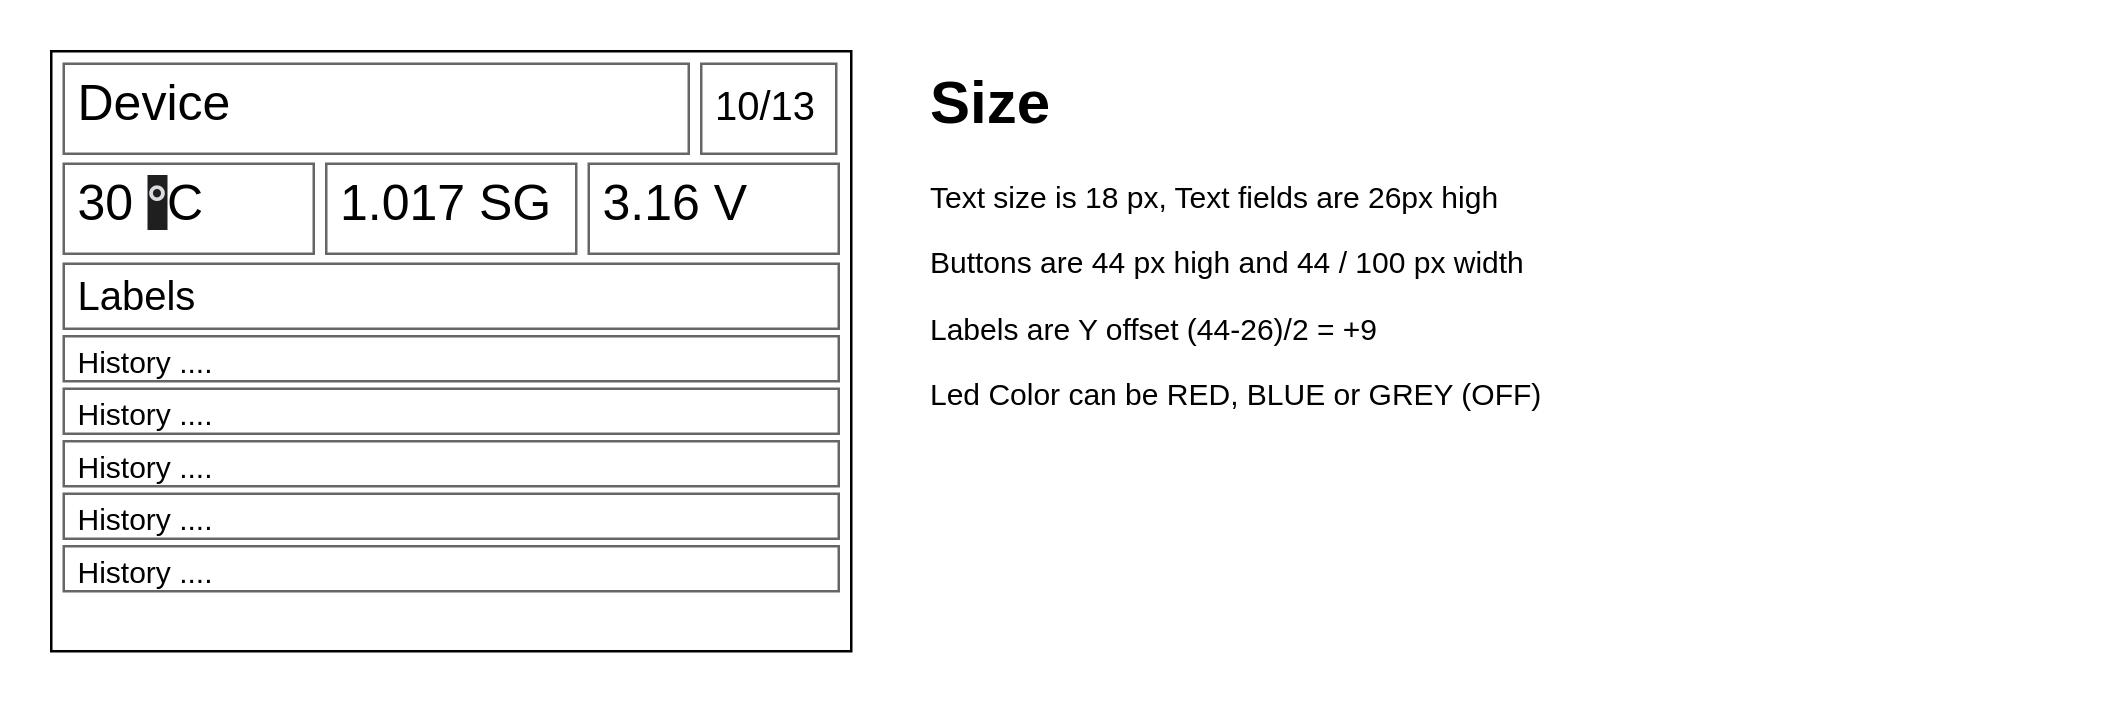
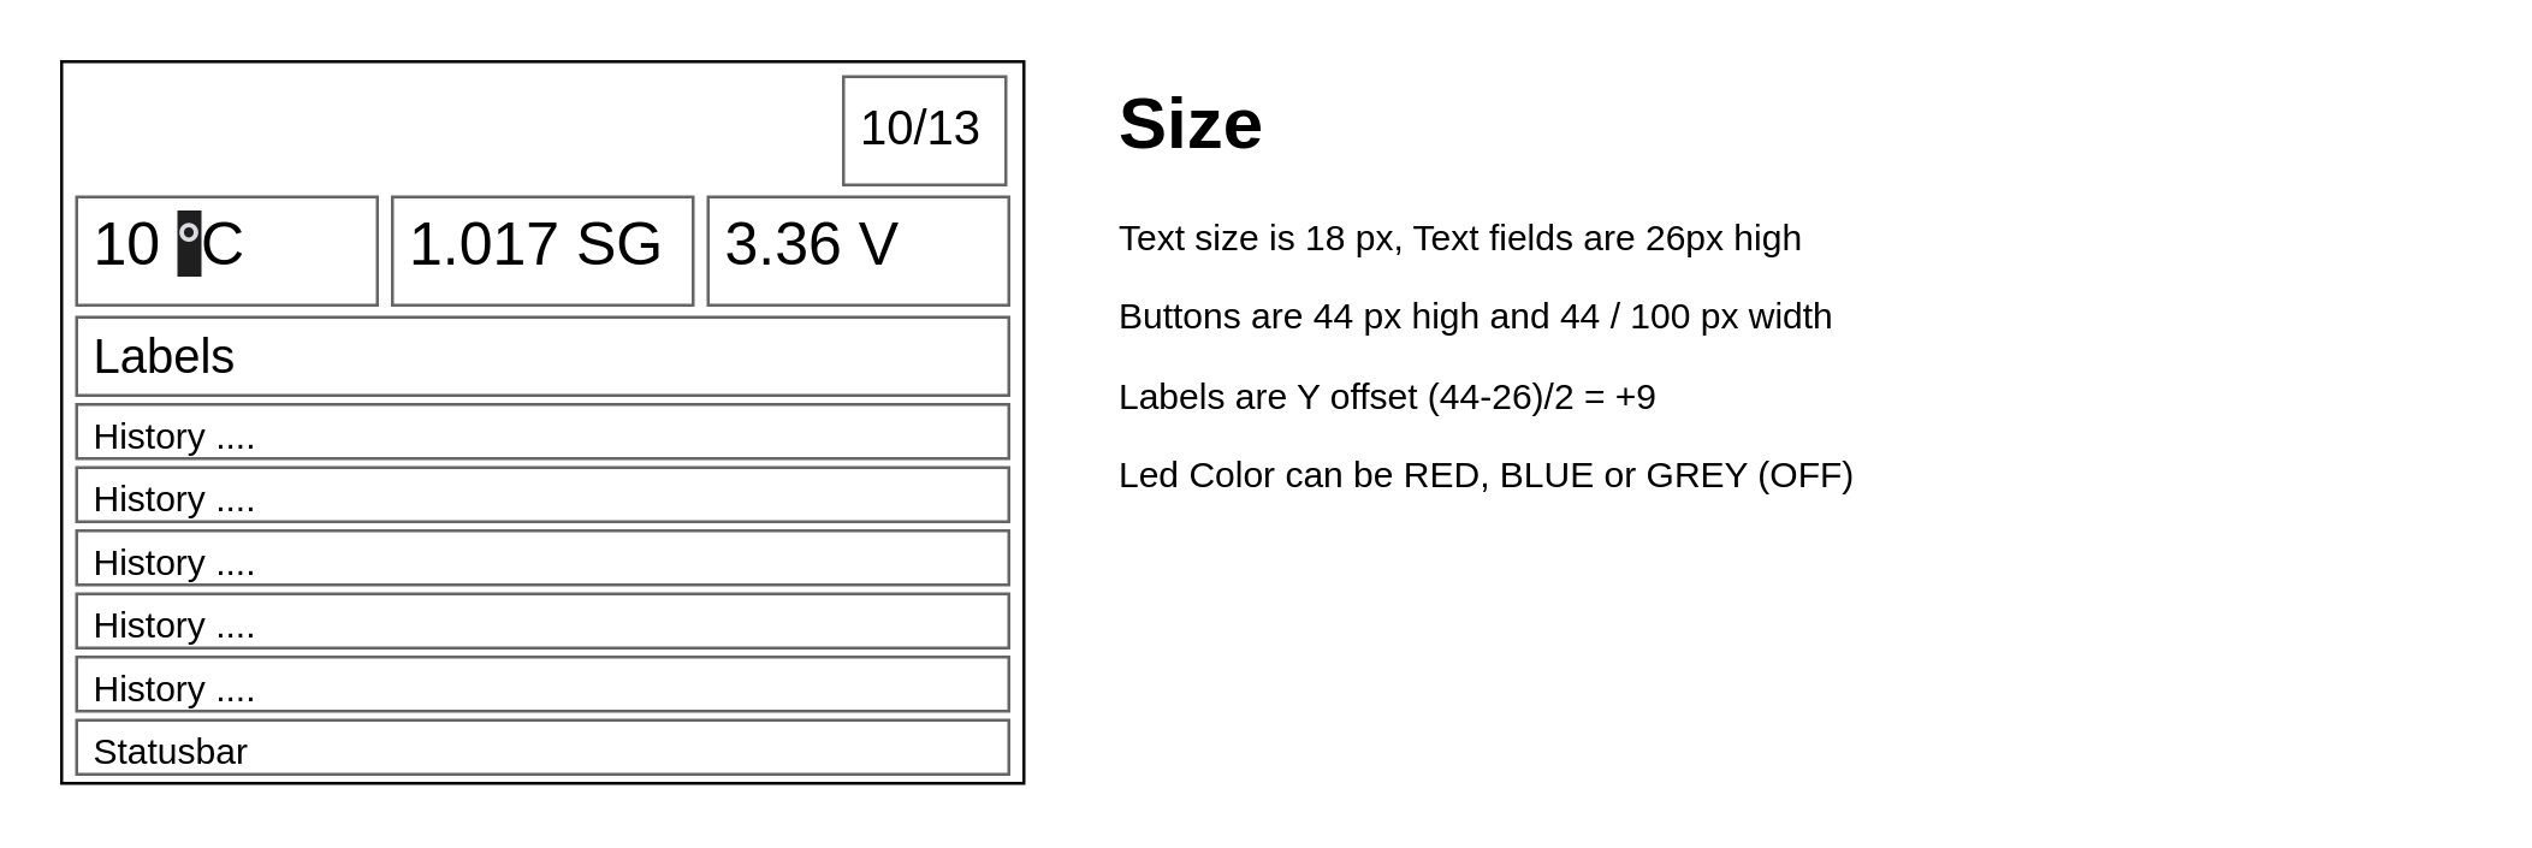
  <mxCell id="0" />
  <mxCell id="1" parent="0" />
  <mxCell id="2" value="" style="rounded=0;whiteSpace=wrap;html=1;" parent="1" vertex="1"><mxGeometry width="320" height="240" as="geometry" x="20" y="20" /></mxCell>
- <mxCell id="3" value="30&amp;nbsp;&lt;span style=&quot;font-weight: bold; color: rgb(218, 220, 224); font-family: Arial, sans-serif; background-color: rgb(31, 31, 31);&quot;&gt;°&lt;/span&gt;C" style="strokeWidth=1;shadow=0;dashed=0;align=center;html=1;shape=mxgraph.mockup.text.textBox;align=left;spacingLeft=4;spacingTop=-3;whiteSpace=wrap;strokeColor=#666666;mainText=;fontSize=20;verticalAlign=top;fillColor=default;" parent="1" vertex="1"><mxGeometry x="25" y="65" width="100" height="36" as="geometry" /></mxCell>
+ <mxCell id="3" value="10&amp;nbsp;&lt;span style=&quot;font-weight: bold; color: rgb(218, 220, 224); font-family: Arial, sans-serif; background-color: rgb(31, 31, 31);&quot;&gt;°&lt;/span&gt;C" style="strokeWidth=1;shadow=0;dashed=0;align=center;html=1;shape=mxgraph.mockup.text.textBox;align=left;spacingLeft=4;spacingTop=-3;whiteSpace=wrap;strokeColor=#666666;mainText=;fontSize=20;verticalAlign=top;fillColor=default;" parent="1" vertex="1"><mxGeometry x="25" y="65" width="100" height="36" as="geometry" /></mxCell>
  <mxCell id="4" value="&lt;h1 style=&quot;margin-top: 0px;&quot;&gt;Size&lt;/h1&gt;&lt;div&gt;Text size is 18 px, Text fields are 26px high&lt;/div&gt;&lt;p&gt;Buttons are 44 px high and 44 / 100 px width&lt;/p&gt;&lt;p&gt;Labels are Y offset (44-26)/2 = +9&lt;/p&gt;&lt;p&gt;Led Color can be RED, BLUE or GREY (OFF)&lt;/p&gt;" style="text;html=1;whiteSpace=wrap;overflow=hidden;rounded=0;" parent="1" vertex="1"><mxGeometry x="370" width="450" height="200" as="geometry" y="20" /></mxCell>
- <mxCell id="5" value="Device" style="strokeWidth=1;shadow=0;dashed=0;align=center;html=1;shape=mxgraph.mockup.text.textBox;align=left;spacingLeft=4;spacingTop=-3;whiteSpace=wrap;strokeColor=#666666;mainText=;fontSize=20;verticalAlign=top;" parent="1" vertex="1"><mxGeometry x="25" y="25" width="250" height="36" as="geometry" /></mxCell>
  <mxCell id="6" value="1.017 SG" style="strokeWidth=1;shadow=0;dashed=0;align=center;html=1;shape=mxgraph.mockup.text.textBox;align=left;spacingLeft=4;spacingTop=-3;whiteSpace=wrap;strokeColor=#666666;mainText=;fontSize=20;verticalAlign=top;fillColor=default;" vertex="1" parent="1"><mxGeometry x="130" y="65" width="100" height="36" as="geometry" /></mxCell>
- <mxCell id="7" value="3.16 V" style="strokeWidth=1;shadow=0;dashed=0;align=center;shape=mxgraph.mockup.text.textBox;align=left;spacingLeft=4;spacingTop=-3;strokeColor=#666666;mainText=;fontSize=20;verticalAlign=top;fillColor=default;" vertex="1" parent="1"><mxGeometry x="235" y="65" width="100" height="36" as="geometry" /></mxCell>
+ <mxCell id="7" value="3.36 V" style="strokeWidth=1;shadow=0;dashed=0;align=center;shape=mxgraph.mockup.text.textBox;align=left;spacingLeft=4;spacingTop=-3;strokeColor=#666666;mainText=;fontSize=20;verticalAlign=top;fillColor=default;" vertex="1" parent="1"><mxGeometry x="235" y="65" width="100" height="36" as="geometry" /></mxCell>
  <mxCell id="8" value="Labels" style="strokeWidth=1;shadow=0;dashed=0;align=center;html=1;shape=mxgraph.mockup.text.textBox;align=left;spacingLeft=4;spacingTop=-3;whiteSpace=wrap;strokeColor=#666666;mainText=;fontSize=16;verticalAlign=top;fillColor=default;" vertex="1" parent="1"><mxGeometry x="25" y="105" width="310" height="26" as="geometry" /></mxCell>
  <mxCell id="9" value="History ...." style="strokeWidth=1;shadow=0;dashed=0;align=center;html=1;shape=mxgraph.mockup.text.textBox;align=left;spacingLeft=4;spacingTop=-3;whiteSpace=wrap;strokeColor=#666666;mainText=;fontSize=12;verticalAlign=top;" vertex="1" parent="1"><mxGeometry x="25" y="155" width="310" height="18" as="geometry" /></mxCell>
  <mxCell id="10" value="History ...." style="strokeWidth=1;shadow=0;dashed=0;align=center;html=1;shape=mxgraph.mockup.text.textBox;align=left;spacingLeft=4;spacingTop=-3;whiteSpace=wrap;strokeColor=#666666;mainText=;fontSize=12;verticalAlign=top;" vertex="1" parent="1"><mxGeometry x="25" y="176" width="310" height="18" as="geometry" /></mxCell>
  <mxCell id="11" value="History ...." style="strokeWidth=1;shadow=0;dashed=0;align=center;html=1;shape=mxgraph.mockup.text.textBox;align=left;spacingLeft=4;spacingTop=-3;whiteSpace=wrap;strokeColor=#666666;mainText=;fontSize=12;verticalAlign=top;" vertex="1" parent="1"><mxGeometry x="25" y="197" width="310" height="18" as="geometry" /></mxCell>
  <mxCell id="12" value="History ...." style="strokeWidth=1;shadow=0;dashed=0;align=center;html=1;shape=mxgraph.mockup.text.textBox;align=left;spacingLeft=4;spacingTop=-3;whiteSpace=wrap;strokeColor=#666666;mainText=;fontSize=12;verticalAlign=top;" vertex="1" parent="1"><mxGeometry x="25" y="218" width="310" height="18" as="geometry" /></mxCell>
+ <mxCell id="13" value="Statusbar" style="strokeWidth=1;shadow=0;dashed=0;align=center;html=1;shape=mxgraph.mockup.text.textBox;align=left;spacingLeft=4;spacingTop=-3;whiteSpace=wrap;strokeColor=#666666;mainText=;fontSize=12;verticalAlign=top;" vertex="1" parent="1"><mxGeometry x="25" y="239" width="310" height="18" as="geometry" /></mxCell>
  <mxCell id="14" value="History ...." style="strokeWidth=1;shadow=0;dashed=0;align=center;html=1;shape=mxgraph.mockup.text.textBox;align=left;spacingLeft=4;spacingTop=-3;whiteSpace=wrap;strokeColor=#666666;mainText=;fontSize=12;verticalAlign=top;" vertex="1" parent="1"><mxGeometry x="25" y="134" width="310" height="18" as="geometry" /></mxCell>
  <mxCell id="15" value="10/13" style="strokeWidth=1;shadow=0;dashed=0;align=center;html=1;shape=mxgraph.mockup.text.textBox;align=left;spacingLeft=4;spacingTop=-3;whiteSpace=wrap;strokeColor=#666666;mainText=;fontSize=16;verticalAlign=middle;" vertex="1" parent="1"><mxGeometry x="280" y="25" width="54" height="36" as="geometry" /></mxCell>
